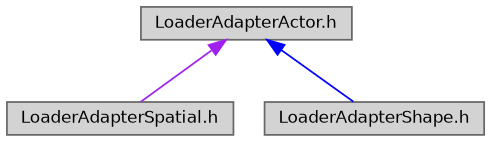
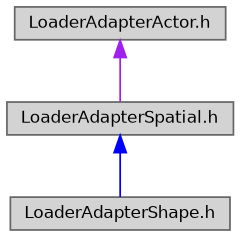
  digraph {
    node [color=grey40 fillcolor=lightgrey fontname=Helvetica fontsize=10 shape=box style=filled]
    edge [dir=back fontname=Helvetica fontsize=10 labelfontname=Helvetica labelfontsize=10 style=solid]
    n1 [color=gray40 fontcolor=black height=0.2 label="LoaderAdapterSpatial.h" width=0.4]
    n2 [height=0.2 label="LoaderAdapterShape.h" width=0.4]
    n3 [height=0.2 label="LoaderAdapterActor.h" width=0.4]
-   n3 -> n2 [color=blue]
+   n1 -> n2 [color=blue]
    n3 -> n1 [color=purple]
  }
